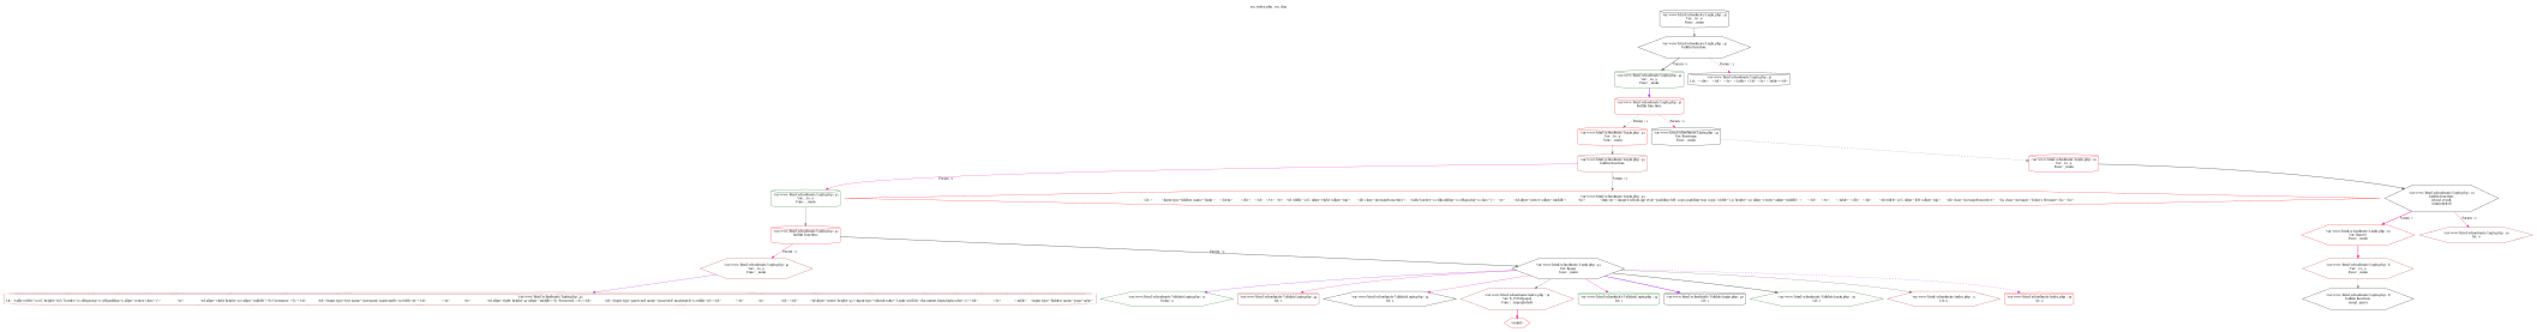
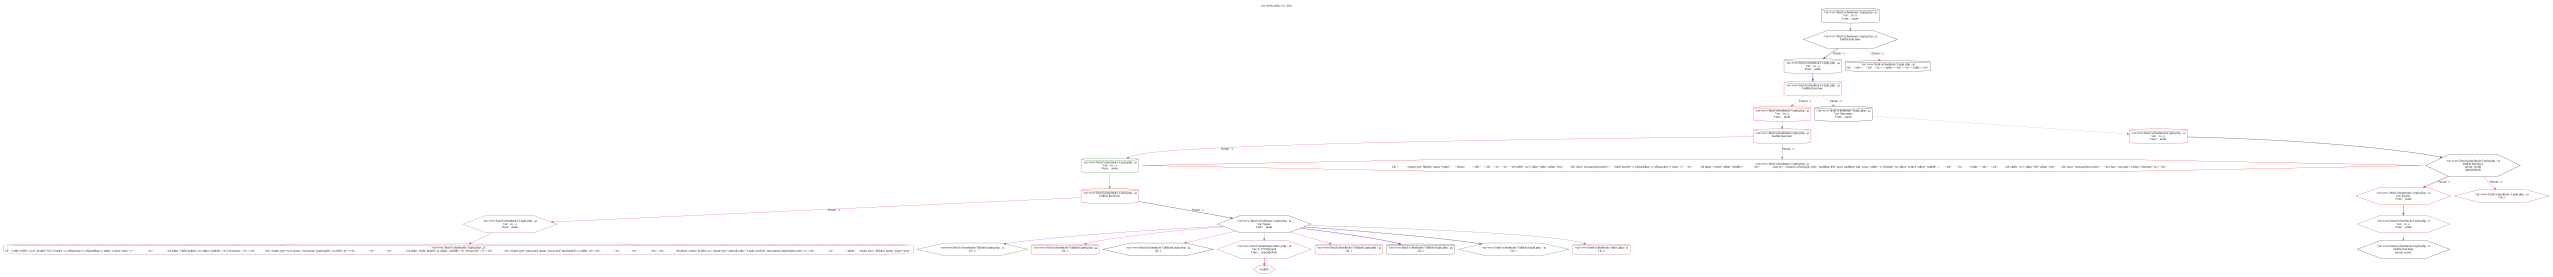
  digraph {
    fontname="Playfair Display"
    label="xss_index.php_105_dep"
    labelloc=t
    node [color=black fontname="Playfair Display" shape=cylinder]
    edge [color=gray40 fontname="Playfair Display" style=solid]
    n1 [label="/var/www/html/schoolmate/Login.php : 45\nVar: _t0_9\nFunc: _main\n"]
    n2 [label="/var/www/html/schoolmate/Login.php : 45\nbuiltin function:\n.\n" shape=hexagon]
    n3 [color=darkgreen label="/var/www/html/schoolmate/Login.php : 45\nVar: _t0_9\nFunc: _main\n"]
    n4 [label="/var/www/html/schoolmate/Login.php : 45\nLit: 	 </div>	</td>   </tr>  </table> </td>  </tr> </table></td>\n"]
    n5 [color=red label="/var/www/html/schoolmate/Login.php : 45\nbuiltin function:\n.\n"]
    n6 [color=red label="/var/www/html/schoolmate/Login.php : 45\nVar: _t0_9\nFunc: _main\n"]
    n7 [label="/var/www/html/schoolmate/Login.php : 45\nVar: $message\nFunc: _main\n"]
    n8 [color=brown label="/var/www/html/schoolmate/Login.php : 45\nbuiltin function:\n.\n"]
    n9 [color=red label="/var/www/html/schoolmate/Login.php : 10\nVar: _t0_9\nFunc: _main\n"]
    n10 [color=darkgreen label="/var/www/html/schoolmate/Login.php : 45\nVar: _t0_9\nFunc: _main\n"]
    n11 [color=red label="/var/www/html/schoolmate/Login.php : 45\nLit: >	   <input type=hidden' name='login'>	  </form>	 </div>	</td>   </tr>   <tr>   <td width='50%' align='right' valign='top'>	<div class='messageboxcenter'>	 <table border=0 cellpadding=0 cellspacing=0 class='y'>	 <tr>	  <td align='center' valign='middle'>		<br>		<img src='./images/school.jpg' style='padding-left: 30px; padding-top: 20px;' width='233' height='111' align='center' valign='middle' />	  </td>	 </tr>	 </table>	</div>   </td>	<td width='50%' align='left' valign='top'>	 <div class='messageboxcenter'>	  <h2 class='message'>Today's Message</h2> <br>	   \n" shape=hexagon]
    n12 [color=red label="/var/www/html/schoolmate/Login.php : 45\nbuiltin function:\n.\n"]
    n13 [color=brown label="/var/www/html/schoolmate/Login.php : 45\nVar: _t0_9\nFunc: _main\n" shape=hexagon]
    n14 [label="/var/www/html/schoolmate/Login.php : 45\nVar: $page\nFunc: _main\n" shape=hexagon]
    n15 [color=brown label="/var/www/html/schoolmate/Login.php : 45\nLit:  <table width='100%' height='85%' border=0 cellspacing=0 cellpadding=0 align='center' class='y'>		  <tr>		   <td align='right' height=50 valign='middle'><b>Username:&nbsp;</b></td>		   <td><input type=text name='username' maxlength=15 width=18></td>		  </tr>		  <tr>		   <td align='right' height=45 valign='middle'><b>Password:&nbsp;</b></td>		   <td><input type=password name='password' maxlength=15 width=18></td>		  </tr>		  <tr>		   <td>&nbsp;</td>		   <td align='center' height=45><input type=submit value='Login' onClick='document.login.login.value=1;'></td>		  </tr>		 </table>	   <input type='hidden' name='page' value='\n"]
-   n16 [color=darkgreen label="/var/www/html/schoolmate/ValidateLogin.php : 12\nToday: 0\n" shape=hexagon]
+   n16 [color=darkgreen label="/var/www/html/schoolmate/ValidateLogin.php : 12\nLit: 0\n" shape=hexagon]
    n17 [color=brown label="/var/www/html/schoolmate/ValidateLogin.php : 44\nLit: 2\n"]
    n18 [label="/var/www/html/schoolmate/ValidateLogin.php : 54\nLit: 5\n" shape=hexagon]
    n19 [color=brown label="/var/www/html/schoolmate/index.php : 36\nVar: $_POST[page]\nFunc: _superglobals\n" shape=hexagon]
-   n20 [color=darkgreen label="/var/www/html/schoolmate/ValidateLogin.php : 34\nLit: 1\n"]
+   n20 [color=brown label="/var/www/html/schoolmate/ValidateLogin.php : 34\nLit: 1\n"]
    n21 [label="/var/www/html/schoolmate/ValidateLogin.php : 49\nLit: 5\n"]
    n22 [color=darkgreen label="/var/www/html/schoolmate/ValidateLogin.php : 39\nLit: 2\n" shape=hexagon]
-   n23 [color=brown label="/var/www/html/schoolmate/index.php : 51\nLit: 0\n" shape=hexagon]
-   n24 [color=red label="/var/www/html/schoolmate/index.php : 39\nLit: 0\n"]
+   n23 [color=brown label="/var/www/html/schoolmate/index.php : 51\nLit: 0\n"]
    n25 [color=red label="<uninit>" shape=hexagon]
    n26 [label="/var/www/html/schoolmate/Login.php : 10\nbuiltin function:\nmysql_result\n(unmodeled)\n" shape=hexagon]
    n27 [color=red label="/var/www/html/schoolmate/Login.php : 10\nVar: $query\nFunc: _main\n" shape=hexagon]
    n28 [color=brown label="/var/www/html/schoolmate/Login.php : 10\nLit: 0\n" shape=hexagon]
    n29 [color=brown label="/var/www/html/schoolmate/Login.php : 8\nVar: _t0_9\nFunc: _main\n" shape=hexagon]
    n30 [label="/var/www/html/schoolmate/Login.php : 8\nbuiltin function:\nmysql_query\n" shape=hexagon]
    n1 -> n2
    n2 -> n3 [label="Param #1" style=bold]
    n2 -> n4 [color=deeppink label="Param #2" style=dashed]
    n3 -> n5 [color=purple style=bold]
    n5 -> n6 [label="Param #1" style=dashed]
    n5 -> n7 [color=deeppink label="Param #2" style=dashed]
    n6 -> n8
    n7 -> n9 [style=dashed]
    n8 -> n10 [color=deeppink label="Param #1"]
    n8 -> n11 [label="Param #2"]
    n9 -> n26 [style=bold]
    n10 -> n12
    n12 -> n13 [color=deeppink label="Param #1"]
    n12 -> n14 [label="Param #2" style=bold]
    n13 -> n15 [color=purple]
    n14 -> n16 [color=purple]
    n14 -> n17 [color=deeppink]
    n14 -> n18 [color=deeppink]
    n14 -> n19
    n14 -> n20 [color=deeppink]
    n14 -> n21 [color=purple style=bold]
    n14 -> n22 [style=bold]
    n14 -> n23
-   n14 -> n24 [color=purple style=dashed]
    n19 -> n25 [color=deeppink style=bold]
    n26 -> n27 [color=deeppink label="Param #1" style=bold]
    n26 -> n28 [color=deeppink label="Param #2"]
    n27 -> n29 [color=deeppink style=bold]
    n29 -> n30 [style=dashed]
  }
